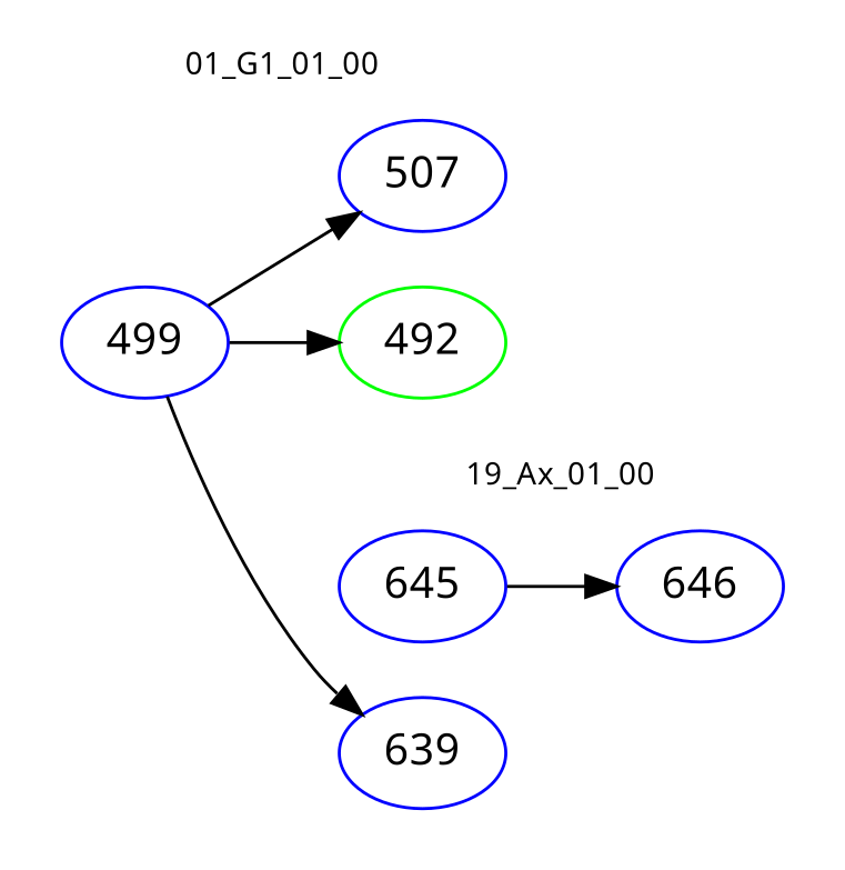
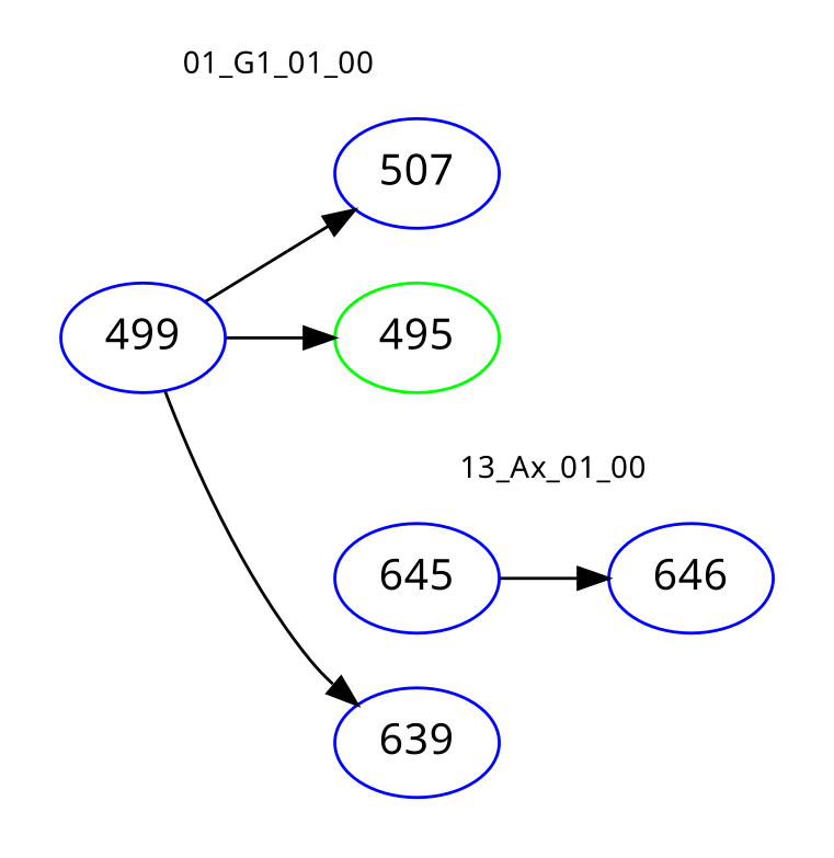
  digraph {
    fontname="Noto Sans"
    rankdir=LR
    node [color=blue fontname="Noto Sans"]
    edge [color=black fontname="Noto Sans"]
    n1 [label=645]
    n2 [label=639]
    n3 [label=646]
    n4 [label=499]
-   n5 [color=green label=492]
+   n5 [color=green label=495]
    n6 [label=507]
    subgraph cluster_1 {
      color=white
      fontsize=10
-     label="19_Ax_01_00"
+     label="13_Ax_01_00"
      n1
      n2
      n3
    }
    subgraph cluster_2 {
      color=white
      fontsize=10
      label="01_G1_01_00"
      n4
      n5
      n6
    }
    n1 -> n3
    n4 -> n2
    n4 -> n5
    n4 -> n6
  }
